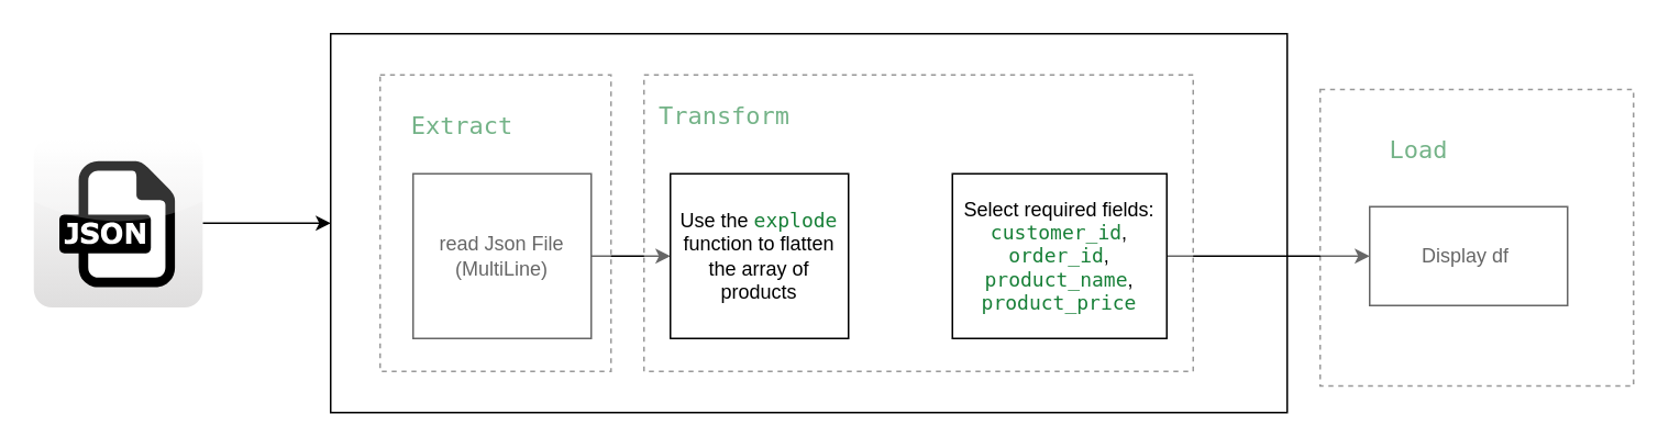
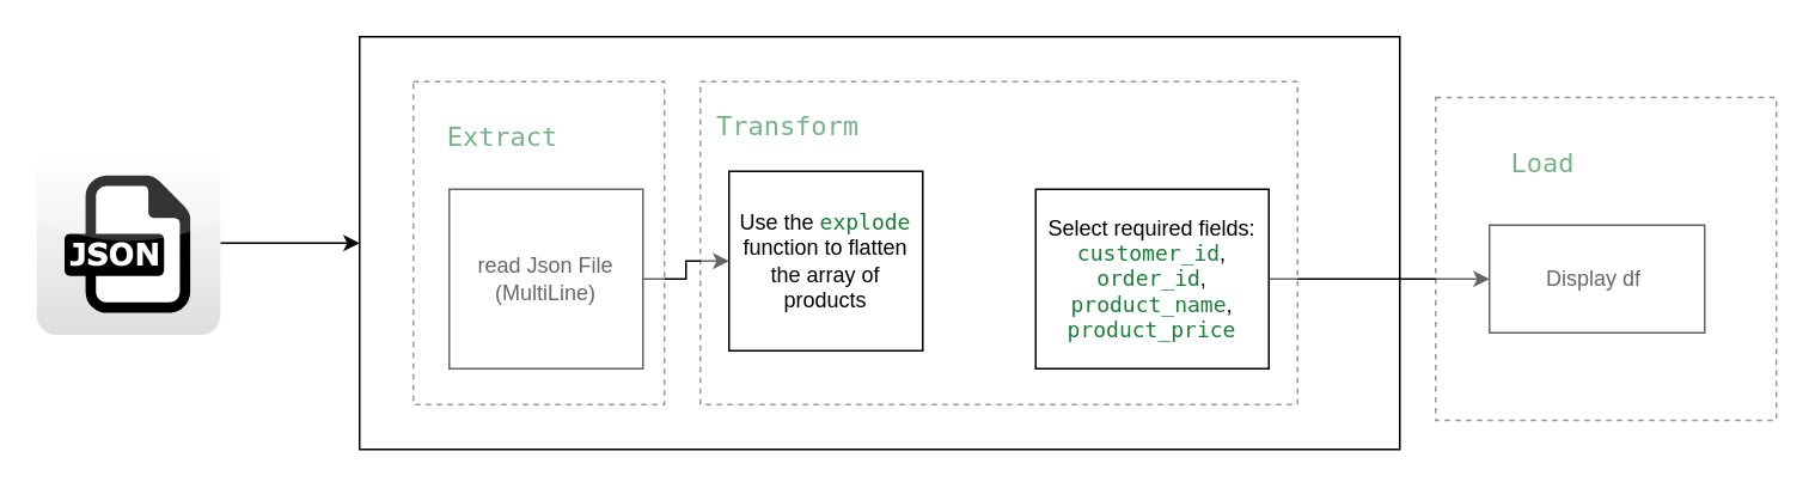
  <mxCell id="0" />
  <mxCell id="1" parent="0" />
  <mxCell id="2" value="" style="rounded=0;imageVerticalAlign=top;align=left;textVerticalAlign=top;verticalAlign=top;" parent="1" vertex="1"><mxGeometry x="200" y="20" width="580" height="230" as="geometry" /></mxCell>
  <mxCell id="3" style="edgeStyle=orthogonalEdgeStyle;rounded=0;orthogonalLoop=1;jettySize=auto;html=1;" parent="1" source="4" target="2" edge="1"><mxGeometry relative="1" as="geometry" /></mxCell>
  <mxCell id="4" value="" style="dashed=0;outlineConnect=0;html=1;align=center;labelPosition=center;verticalLabelPosition=bottom;verticalAlign=top;shape=mxgraph.webicons.json;gradientColor=#DFDEDE" parent="1" vertex="1"><mxGeometry x="20" y="83.8" width="102.4" height="102.4" as="geometry" /></mxCell>
  <mxCell id="5" style="edgeStyle=orthogonalEdgeStyle;rounded=0;orthogonalLoop=1;jettySize=auto;html=1;entryX=0;entryY=0.5;entryDx=0;entryDy=0;" parent="1" source="6" target="13" edge="1"><mxGeometry relative="1" as="geometry" /></mxCell>
  <mxCell id="6" value="read Json File&lt;br&gt;(MultiLine)" style="rounded=0;whiteSpace=wrap;html=1;" parent="1" vertex="1"><mxGeometry x="250" y="105" width="108" height="100" as="geometry" /></mxCell>
  <mxCell id="7" value="Display df&amp;nbsp;" style="whiteSpace=wrap;html=1;align=center;verticalAlign=middle;rounded=0;" parent="1" vertex="1"><mxGeometry x="830" y="125" width="120" height="60" as="geometry" /></mxCell>
  <mxCell id="8" value="&lt;span id=&quot;docs-internal-guid-db16948a-7fff-7110-a0fe-4a6d6882d829&quot;&gt;&lt;span style=&quot;font-size: 11pt; font-family: &amp;quot;Roboto Mono&amp;quot;, monospace; color: rgb(24, 128, 56); background-color: transparent; font-variant-numeric: normal; font-variant-east-asian: normal; vertical-align: baseline;&quot;&gt;Load&lt;/span&gt;&lt;/span&gt;" style="text;html=1;strokeColor=none;fillColor=none;align=center;verticalAlign=middle;whiteSpace=wrap;rounded=0;" parent="1" vertex="1"><mxGeometry x="830" y="75" width="60" height="30" as="geometry" /></mxCell>
  <mxCell id="9" value="&lt;span id=&quot;docs-internal-guid-db16948a-7fff-7110-a0fe-4a6d6882d829&quot;&gt;&lt;span style=&quot;font-size: 11pt; font-family: &amp;quot;Roboto Mono&amp;quot;, monospace; color: rgb(24, 128, 56); background-color: transparent; font-variant-numeric: normal; font-variant-east-asian: normal; vertical-align: baseline;&quot;&gt;Extract&lt;/span&gt;&lt;/span&gt;" style="text;html=1;strokeColor=none;fillColor=none;align=center;verticalAlign=middle;whiteSpace=wrap;rounded=0;" parent="1" vertex="1"><mxGeometry x="250" y="60" width="60" height="30" as="geometry" /></mxCell>
  <mxCell id="10" value="&lt;span id=&quot;docs-internal-guid-db16948a-7fff-7110-a0fe-4a6d6882d829&quot;&gt;&lt;span style=&quot;font-size: 11pt; font-family: &amp;quot;Roboto Mono&amp;quot;, monospace; color: rgb(24, 128, 56); background-color: transparent; font-variant-numeric: normal; font-variant-east-asian: normal; vertical-align: baseline;&quot;&gt;Transform&lt;/span&gt;&lt;/span&gt;" style="text;html=1;strokeColor=none;fillColor=none;align=center;verticalAlign=middle;whiteSpace=wrap;rounded=0;" parent="1" vertex="1"><mxGeometry x="409" y="53.8" width="60" height="30" as="geometry" /></mxCell>
  <mxCell id="11" style="edgeStyle=orthogonalEdgeStyle;rounded=0;orthogonalLoop=1;jettySize=auto;html=1;entryX=0;entryY=0.5;entryDx=0;entryDy=0;" parent="1" source="14" target="7" edge="1"><mxGeometry relative="1" as="geometry" /></mxCell>
  <mxCell id="12" value="" style="rounded=0;textOpacity=80;opacity=40;dashed=1;" parent="1" vertex="1"><mxGeometry x="390" y="45" width="333" height="180" as="geometry" /></mxCell>
- <mxCell id="13" value="&lt;span id=&quot;docs-internal-guid-efaa349b-7fff-4fbf-53d4-5a9ff8298f40&quot;&gt;&lt;font style=&quot;font-size: 12px;&quot;&gt;&lt;span style=&quot;font-family: Arial, sans-serif; background-color: transparent; font-variant-numeric: normal; font-variant-east-asian: normal; vertical-align: baseline;&quot;&gt;Use the &lt;/span&gt;&lt;span style=&quot;font-family: &amp;quot;Roboto Mono&amp;quot;, monospace; color: rgb(24, 128, 56); background-color: transparent; font-variant-numeric: normal; font-variant-east-asian: normal; vertical-align: baseline;&quot;&gt;explode&lt;/span&gt;&lt;span style=&quot;font-family: Arial, sans-serif; background-color: transparent; font-variant-numeric: normal; font-variant-east-asian: normal; vertical-align: baseline;&quot;&gt; function to flatten the array of products&lt;/span&gt;&lt;/font&gt;&lt;/span&gt;" style="rounded=0;whiteSpace=wrap;html=1;" parent="1" vertex="1"><mxGeometry x="406" y="105" width="108" height="100" as="geometry" /></mxCell>
+ <mxCell id="13" value="&lt;span id=&quot;docs-internal-guid-efaa349b-7fff-4fbf-53d4-5a9ff8298f40&quot;&gt;&lt;font style=&quot;font-size: 12px;&quot;&gt;&lt;span style=&quot;font-family: Arial, sans-serif; background-color: transparent; font-variant-numeric: normal; font-variant-east-asian: normal; vertical-align: baseline;&quot;&gt;Use the &lt;/span&gt;&lt;span style=&quot;font-family: &amp;quot;Roboto Mono&amp;quot;, monospace; color: rgb(24, 128, 56); background-color: transparent; font-variant-numeric: normal; font-variant-east-asian: normal; vertical-align: baseline;&quot;&gt;explode&lt;/span&gt;&lt;span style=&quot;font-family: Arial, sans-serif; background-color: transparent; font-variant-numeric: normal; font-variant-east-asian: normal; vertical-align: baseline;&quot;&gt; function to flatten the array of products&lt;/span&gt;&lt;/font&gt;&lt;/span&gt;" style="rounded=0;whiteSpace=wrap;html=1;" parent="1" vertex="1"><mxGeometry x="406" y="95" width="108" height="100" as="geometry" /></mxCell>
  <mxCell id="14" value="&lt;span id=&quot;docs-internal-guid-a06bfec3-7fff-c937-8731-c564cc1fefd9&quot;&gt;&lt;font style=&quot;font-size: 12px;&quot;&gt;&lt;span style=&quot;font-family: Arial, sans-serif; background-color: transparent; font-variant-numeric: normal; font-variant-east-asian: normal; vertical-align: baseline;&quot;&gt;Select required fields: &lt;/span&gt;&lt;span style=&quot;font-family: &amp;quot;Roboto Mono&amp;quot;, monospace; color: rgb(24, 128, 56); background-color: transparent; font-variant-numeric: normal; font-variant-east-asian: normal; vertical-align: baseline;&quot;&gt;customer_id&lt;/span&gt;&lt;span style=&quot;font-family: Arial, sans-serif; background-color: transparent; font-variant-numeric: normal; font-variant-east-asian: normal; vertical-align: baseline;&quot;&gt;, &lt;/span&gt;&lt;span style=&quot;font-family: &amp;quot;Roboto Mono&amp;quot;, monospace; color: rgb(24, 128, 56); background-color: transparent; font-variant-numeric: normal; font-variant-east-asian: normal; vertical-align: baseline;&quot;&gt;order_id&lt;/span&gt;&lt;span style=&quot;font-family: Arial, sans-serif; background-color: transparent; font-variant-numeric: normal; font-variant-east-asian: normal; vertical-align: baseline;&quot;&gt;, &lt;/span&gt;&lt;span style=&quot;font-family: &amp;quot;Roboto Mono&amp;quot;, monospace; color: rgb(24, 128, 56); background-color: transparent; font-variant-numeric: normal; font-variant-east-asian: normal; vertical-align: baseline;&quot;&gt;product_name&lt;/span&gt;&lt;span style=&quot;font-family: Arial, sans-serif; background-color: transparent; font-variant-numeric: normal; font-variant-east-asian: normal; vertical-align: baseline;&quot;&gt;, &lt;/span&gt;&lt;span style=&quot;font-family: &amp;quot;Roboto Mono&amp;quot;, monospace; color: rgb(24, 128, 56); background-color: transparent; font-variant-numeric: normal; font-variant-east-asian: normal; vertical-align: baseline;&quot;&gt;product_price&lt;/span&gt;&lt;/font&gt;&lt;/span&gt;" style="whiteSpace=wrap;html=1;rounded=0;" parent="1" vertex="1"><mxGeometry x="577" y="105" width="130" height="100" as="geometry" /></mxCell>
  <mxCell id="15" value="" style="rounded=0;textOpacity=80;opacity=40;dashed=1;" parent="1" vertex="1"><mxGeometry x="230" y="45" width="140" height="180" as="geometry" /></mxCell>
  <mxCell id="16" value="" style="rounded=0;textOpacity=80;opacity=40;dashed=1;" parent="1" vertex="1"><mxGeometry x="800" y="53.8" width="190" height="180" as="geometry" /></mxCell>
